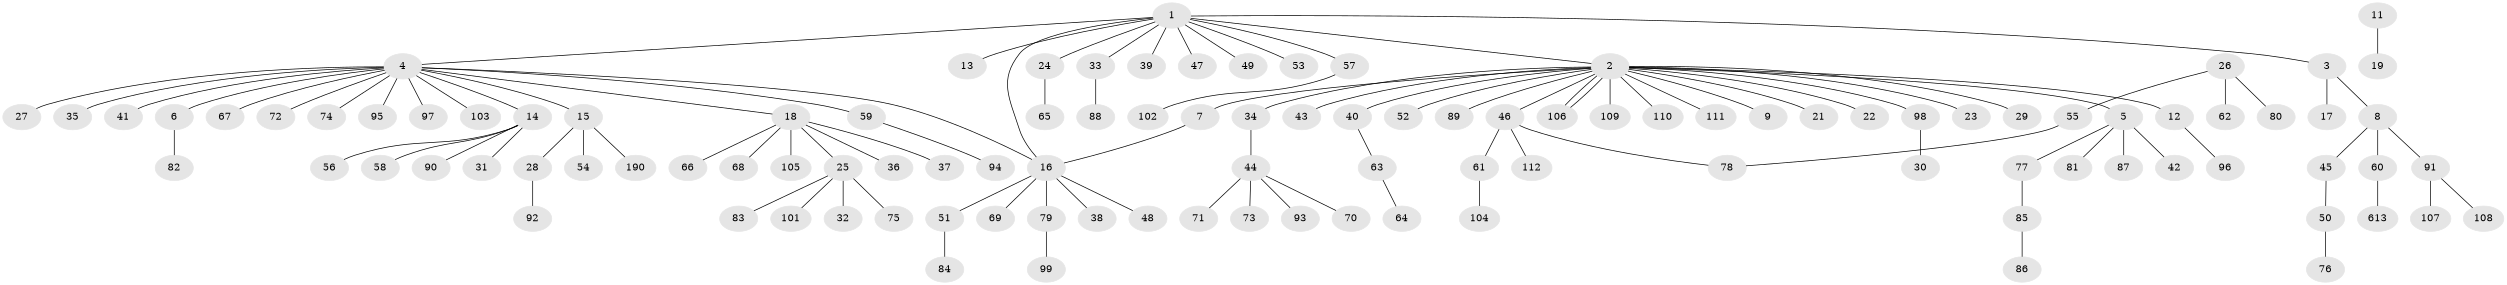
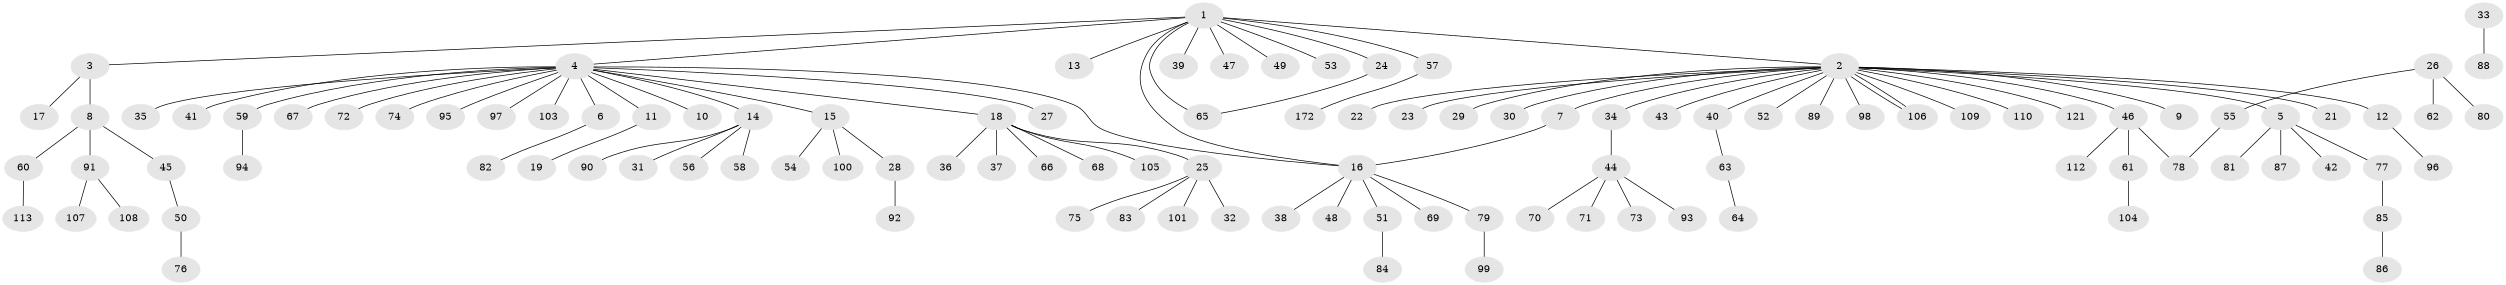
  graph {
    node [color=gray90 style=filled]
    1
    2
    3
    4
    13
    16
    24
    33
    39
    47
    49
    53
    57
    5
    7
    9
    12
    21
    22
    23
    29
    30
    34
    40
    43
    46
    52
    89
    98
    106
    109
    110
-   111
+   111 [label=121]
    8
    17
    6
+   10
    11
    14
    15
    18
    27
    35
    41
    59
    67
    72
    74
    95
    97
    103
    38
    48
    51
    69
    79
    65
    88
-   102
+   102 [label=172]
    42
    77
    81
    87
    96
    44
    63
    61
    78
    112
    45
    60
    91
    82
    19
    31
    56
    58
    90
    28
    54
-   100 [label=190]
+   100
    25
    36
    37
    66
    68
    105
    94
    85
    50
-   113 [label=613]
+   113
    107
    108
    92
    84
    99
    32
    75
    83
    101
    26
    55
    62
    80
    70
    71
    73
    93
    64
    76
    104
    86
    1 -- 2
    1 -- 3
    1 -- 4
    1 -- 13
    1 -- 16
    1 -- 24
-   1 -- 33
+   1 -- 65
    1 -- 39
    1 -- 47
    1 -- 49
    1 -- 53
    1 -- 57
    2 -- 5
    2 -- 7
    2 -- 9
    2 -- 12
    2 -- 21
    2 -- 22
    2 -- 23
    2 -- 29
-   98 -- 30
+   2 -- 30
    2 -- 34
    2 -- 40
    2 -- 43
    2 -- 46
    2 -- 52
    2 -- 89
    2 -- 98
    2 -- 106
    2 -- 106
    2 -- 109
    2 -- 110
    2 -- 111
    3 -- 8
    3 -- 17
    4 -- 16
    4 -- 6
+   4 -- 10
+   4 -- 11
    4 -- 14
    4 -- 15
    4 -- 18
    4 -- 27
    4 -- 35
    4 -- 41
    4 -- 59
    4 -- 67
    4 -- 72
    4 -- 74
    4 -- 95
    4 -- 97
    4 -- 103
    16 -- 38
    16 -- 48
    16 -- 51
    16 -- 69
    16 -- 79
    24 -- 65
    33 -- 88
    57 -- 102
    5 -- 42
    5 -- 77
    5 -- 81
    5 -- 87
    7 -- 16
    12 -- 96
    34 -- 44
    40 -- 63
    46 -- 61
    46 -- 78
    46 -- 112
    8 -- 45
    8 -- 60
    8 -- 91
    6 -- 82
    11 -- 19
    14 -- 31
    14 -- 56
    14 -- 58
    14 -- 90
    15 -- 28
    15 -- 54
    15 -- 100
    18 -- 25
    18 -- 36
    18 -- 37
    18 -- 66
    18 -- 68
    18 -- 105
    59 -- 94
    51 -- 84
    79 -- 99
    77 -- 85
    44 -- 70
    44 -- 71
    44 -- 73
    44 -- 93
    63 -- 64
    61 -- 104
    45 -- 50
    60 -- 113
    91 -- 107
    91 -- 108
    28 -- 92
    25 -- 32
    25 -- 75
    25 -- 83
    25 -- 101
    85 -- 86
    50 -- 76
    26 -- 55
    26 -- 62
    26 -- 80
    55 -- 78
  }
